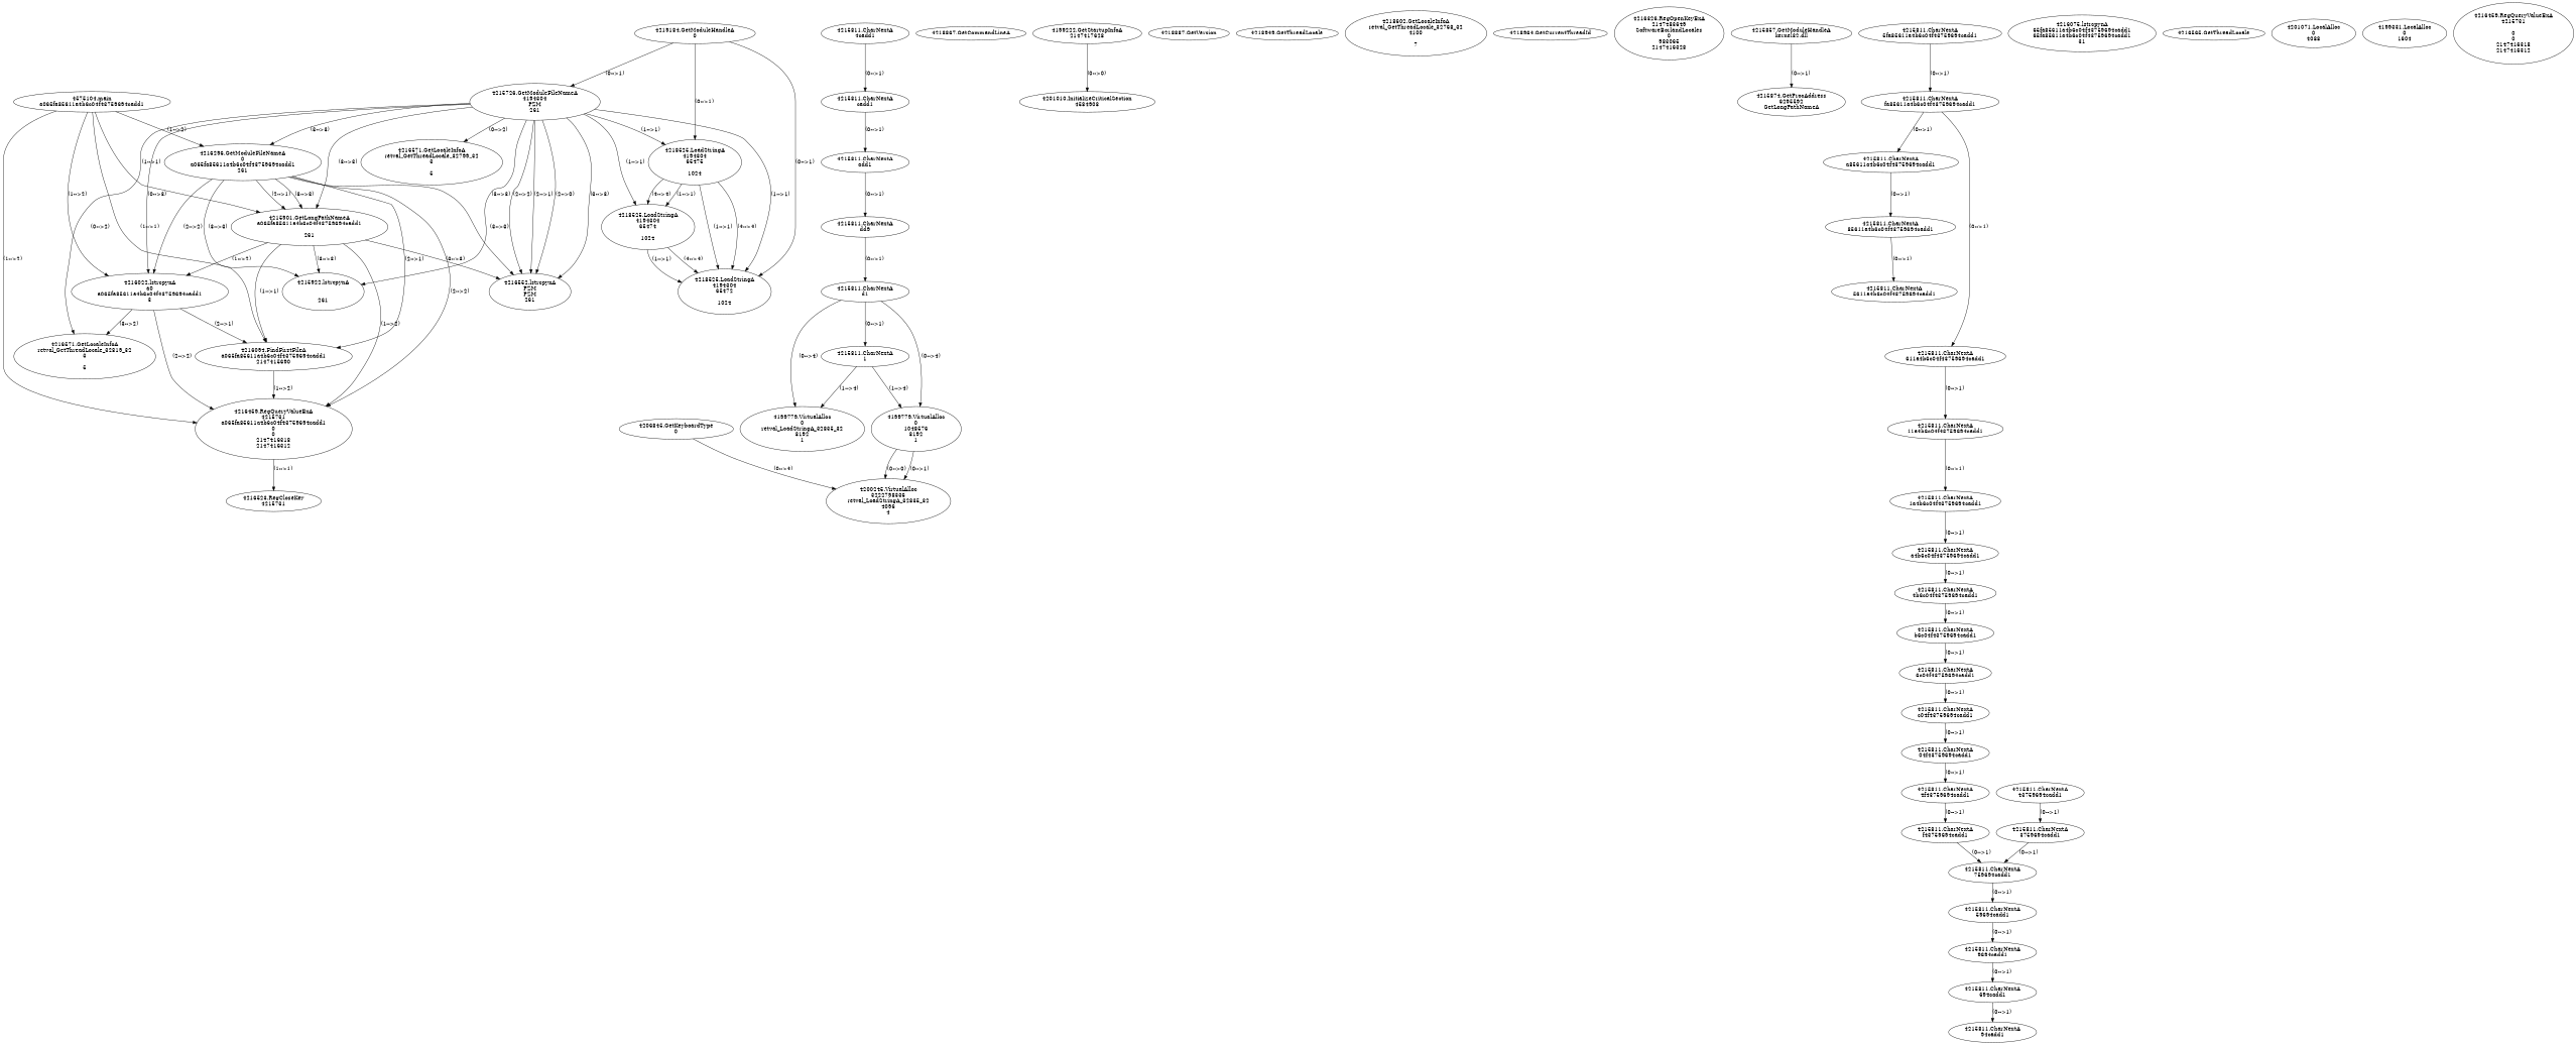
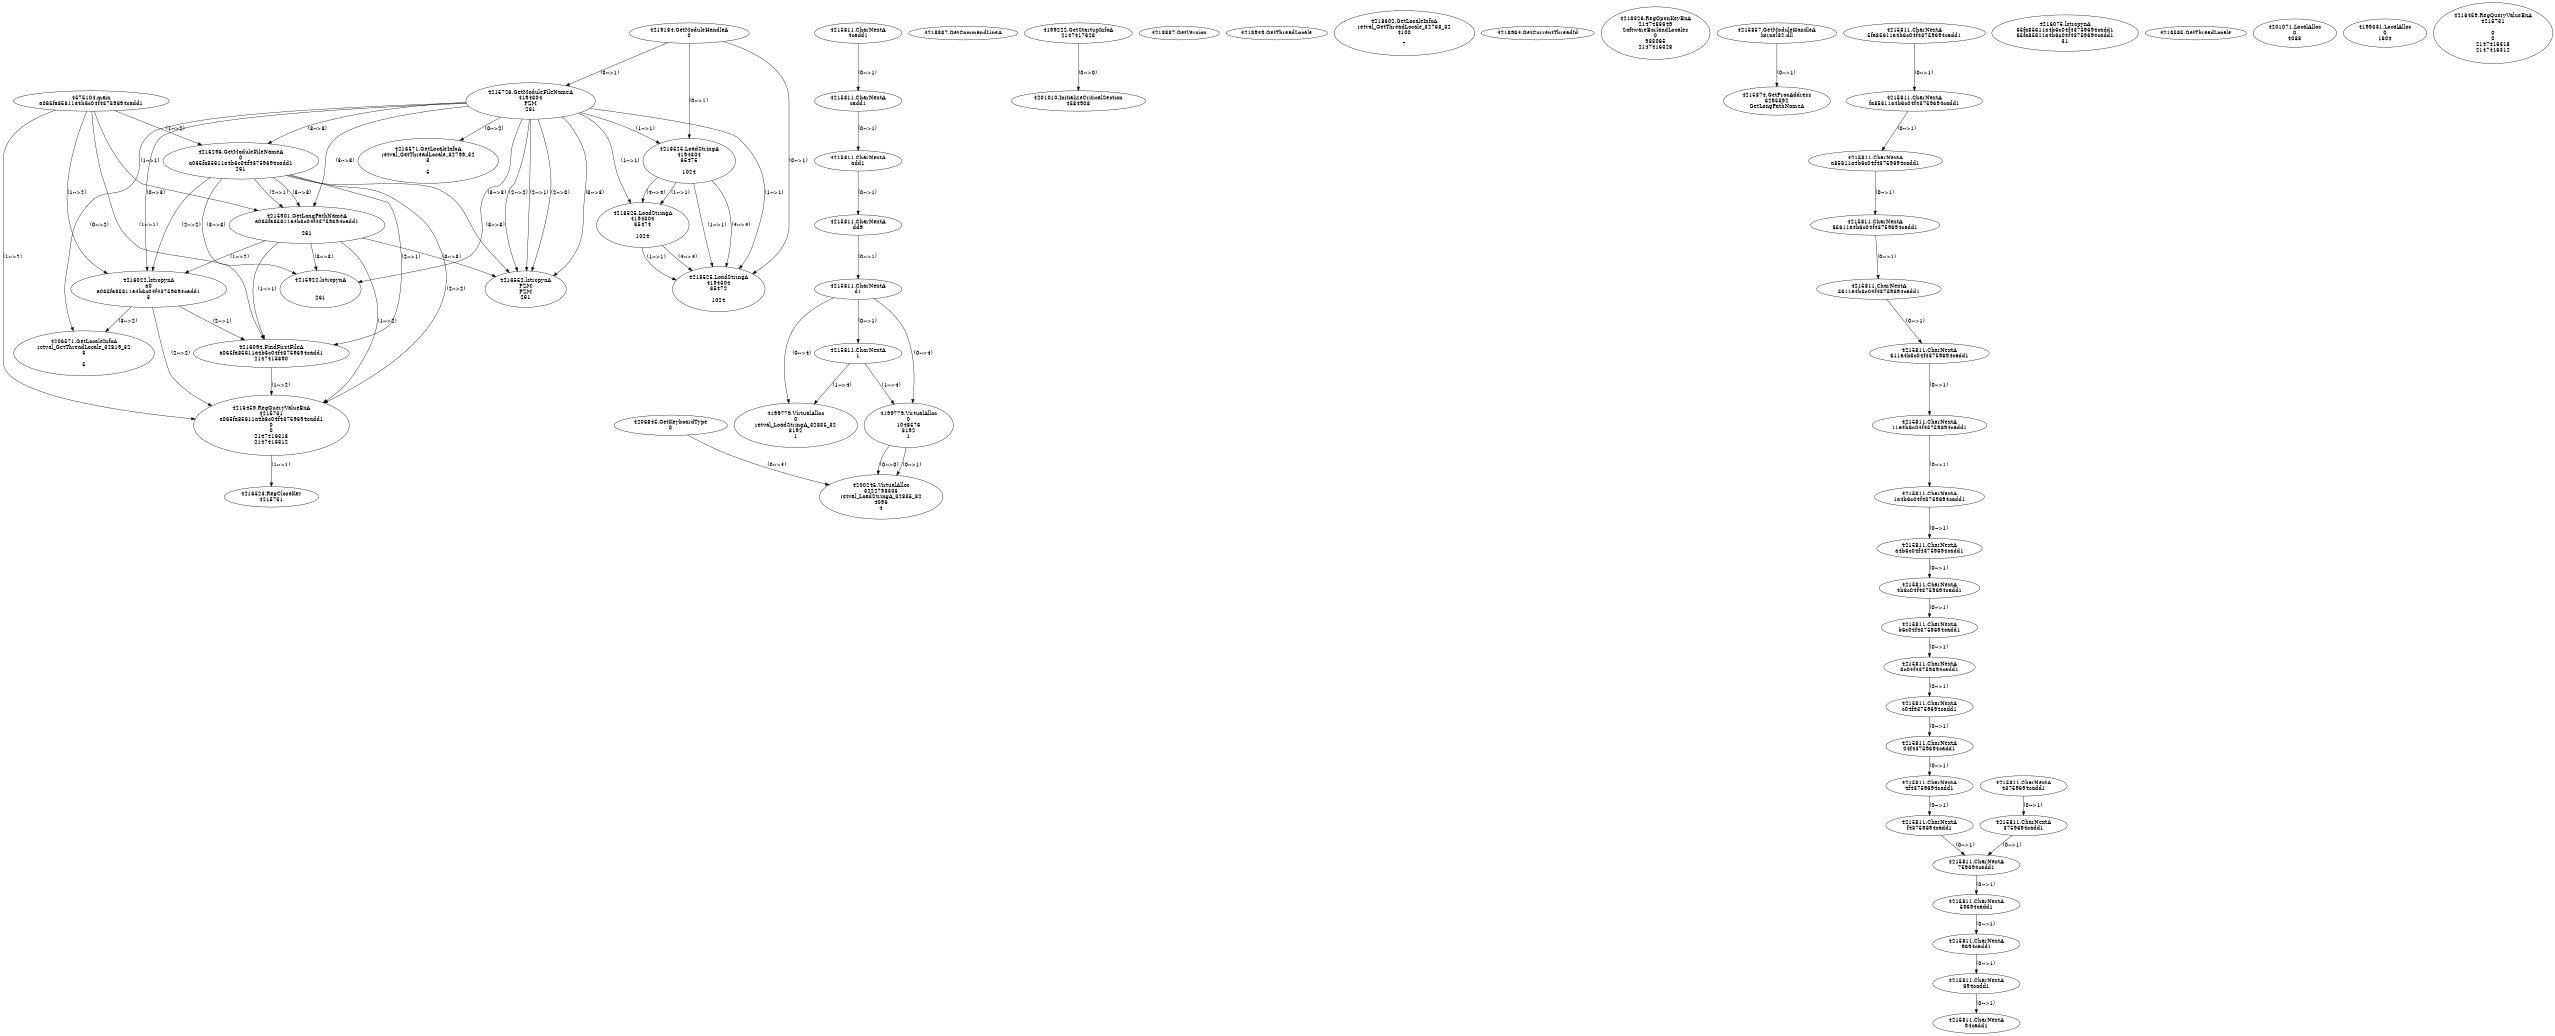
  digraph {
    n1 [label="4575104.main\na065fa85611a4b6c04f43759694cadd1"]
    n2 [label="4216296.GetModuleFileNameA\n0\na065fa85611a4b6c04f43759694cadd1\n261"]
    n3 [label="4215901.GetLongPathNameA\na065fa85611a4b6c04f43759694cadd1\n\n261"]
    n4 [label="4216022.lstrcpynA\na0\na065fa85611a4b6c04f43759694cadd1\n3"]
    n5 [label="4216094.FindFirstFileA\na065fa85611a4b6c04f43759694cadd1\n2147415690"]
    n6 [label="4216459.RegQueryValueExA\n4215731\na065fa85611a4b6c04f43759694cadd1\n0\n0\n2147416318\n2147416312"]
    n7 [label="4216552.lstrcpynA\nPZM\nPZM\n261"]
    n8 [label="4215922.lstrcpynA\n\n\n261"]
-   n9 [label="4216571.GetLocaleInfoA\nretval_GetThreadLocale_32819_32\n3\n\n5"]
+   n9 [label="4206571.GetLocaleInfoA\nretval_GetThreadLocale_32819_32\n3\n\n5"]
    n10 [label="4216523.RegCloseKey\n4215731"]
    n11 [label="4219184.GetModuleHandleA\n0"]
    n12 [label="4215726.GetModuleFileNameA\n4194304\nPZM\n261"]
    n13 [label="4218525.LoadStringA\n4194304\n65475\n\n1024"]
    n14 [label="4218525.LoadStringA\n4194304\n65472\n\n1024"]
    n15 [label="4218525.LoadStringA\n4194304\n65474\n\n1024"]
    n16 [label="4216571.GetLocaleInfoA\nretval_GetThreadLocale_32799_32\n3\n\n5"]
    n17 [label="4206845.GetKeyboardType\n0"]
    n18 [label="4200245.VirtualAlloc\n3222798336\nretval_LoadStringA_32835_32\n4096\n4"]
    n19 [label="4218867.GetCommandLineA\n"]
    n20 [label="4199222.GetStartupInfoA\n2147417628"]
    n21 [label="4201010.InitializeCriticalSection\n4584908"]
    n22 [label="4218887.GetVersion\n"]
    n23 [label="4218949.GetThreadLocale\n"]
    n24 [label="4218602.GetLocaleInfoA\nretval_GetThreadLocale_32768_32\n4100\n\n7"]
    n25 [label="4218964.GetCurrentThreadId\n"]
    n26 [label="4216326.RegOpenKeyExA\n2147483649\nSoftware\Borland\Locales\n0\n983065\n2147416328"]
    n27 [label="4215857.GetModuleHandleA\nkernel32.dll"]
    n28 [label="4215874.GetProcAddress\n6295592\nGetLongPathNameA"]
    n29 [label="4215811.CharNextA\n5fa85611a4b6c04f43759694cadd1"]
    n30 [label="4215811.CharNextA\nfa85611a4b6c04f43759694cadd1"]
    n31 [label="4215811.CharNextA\na85611a4b6c04f43759694cadd1"]
    n32 [label="4215811.CharNextA\n85611a4b6c04f43759694cadd1"]
    n33 [label="4215811.CharNextA\n5611a4b6c04f43759694cadd1"]
    n34 [label="4215811.CharNextA\n611a4b6c04f43759694cadd1"]
    n35 [label="4215811.CharNextA\n11a4b6c04f43759694cadd1"]
    n36 [label="4215811.CharNextA\n1a4b6c04f43759694cadd1"]
    n37 [label="4215811.CharNextA\na4b6c04f43759694cadd1"]
    n38 [label="4215811.CharNextA\n4b6c04f43759694cadd1"]
    n39 [label="4215811.CharNextA\nb6c04f43759694cadd1"]
    n40 [label="4215811.CharNextA\n6c04f43759694cadd1"]
    n41 [label="4215811.CharNextA\nc04f43759694cadd1"]
    n42 [label="4215811.CharNextA\n04f43759694cadd1"]
    n43 [label="4215811.CharNextA\n4f43759694cadd1"]
    n44 [label="4215811.CharNextA\nf43759694cadd1"]
    n45 [label="4215811.CharNextA\n759694cadd1"]
    n46 [label="4215811.CharNextA\n43759694cadd1"]
    n47 [label="4215811.CharNextA\n3759694cadd1"]
    n48 [label="4215811.CharNextA\n59694cadd1"]
    n49 [label="4215811.CharNextA\n9694cadd1"]
    n50 [label="4215811.CharNextA\n694cadd1"]
    n51 [label="4215811.CharNextA\n94cadd1"]
    n52 [label="4215811.CharNextA\n4cadd1"]
    n53 [label="4215811.CharNextA\ncadd1"]
    n54 [label="4215811.CharNextA\nadd1"]
    n55 [label="4215811.CharNextA\ndd9"]
    n56 [label="4215811.CharNextA\nd1"]
    n57 [label="4215811.CharNextA\n1"]
    n58 [label="4199779.VirtualAlloc\n0\nretval_LoadStringA_32835_32\n8192\n1"]
    n59 [label="4199779.VirtualAlloc\n0\n1048576\n8192\n1"]
    n60 [label="4216075.lstrcpynA\n65fa85611a4b6c04f43759694cadd1\n65fa85611a4b6c04f43759694cadd1\n31"]
    n61 [label="4216565.GetThreadLocale\n"]
    n62 [label="4201071.LocalAlloc\n0\n4088"]
    n63 [label="4199331.LocalAlloc\n0\n1604"]
    n64 [label="4216459.RegQueryValueExA\n4215731\n\n0\n0\n2147416318\n2147416312"]
    n1 -> n2 [label="(1-->2)"]
    n1 -> n3 [label="(1-->1)"]
    n1 -> n4 [label="(1-->2)"]
    n1 -> n5 [label="(1-->1)"]
    n1 -> n6 [label="(1-->2)"]
    n2 -> n3 [label="(2-->1)"]
    n2 -> n3 [label="(3-->3)"]
    n2 -> n4 [label="(2-->2)"]
    n2 -> n5 [label="(2-->1)"]
    n2 -> n6 [label="(2-->2)"]
    n2 -> n7 [label="(3-->3)"]
    n2 -> n8 [label="(3-->3)"]
    n3 -> n4 [label="(1-->2)"]
    n3 -> n5 [label="(1-->1)"]
    n3 -> n6 [label="(1-->2)"]
    n3 -> n7 [label="(3-->3)"]
    n3 -> n8 [label="(3-->3)"]
    n4 -> n5 [label="(2-->1)"]
    n4 -> n6 [label="(2-->2)"]
    n4 -> n9 [label="(3-->2)"]
    n5 -> n6 [label="(1-->2)"]
    n6 -> n10 [label="(1-->1)"]
    n11 -> n12 [label="(0-->1)"]
    n11 -> n13 [label="(0-->1)"]
    n11 -> n14 [label="(0-->1)"]
    n12 -> n2 [label="(3-->3)"]
    n12 -> n3 [label="(3-->3)"]
    n12 -> n4 [label="(0-->3)"]
    n12 -> n7 [label="(2-->1)"]
    n12 -> n7 [label="(2-->2)"]
    n12 -> n7 [label="(3-->3)"]
    n12 -> n7 [label="(2-->0)"]
    n12 -> n8 [label="(3-->3)"]
    n12 -> n9 [label="(0-->2)"]
    n12 -> n13 [label="(1-->1)"]
    n12 -> n14 [label="(1-->1)"]
    n12 -> n15 [label="(1-->1)"]
    n12 -> n16 [label="(0-->2)"]
    n13 -> n14 [label="(1-->1)"]
    n13 -> n14 [label="(4-->4)"]
    n13 -> n15 [label="(1-->1)"]
    n13 -> n15 [label="(4-->4)"]
    n15 -> n14 [label="(1-->1)"]
    n15 -> n14 [label="(4-->4)"]
    n17 -> n18 [label="(0-->4)"]
    n20 -> n21 [label="(0-->0)"]
    n27 -> n28 [label="(0-->1)"]
    n29 -> n30 [label="(0-->1)"]
    n30 -> n31 [label="(0-->1)"]
    n31 -> n32 [label="(0-->1)"]
    n32 -> n33 [label="(0-->1)"]
-   n30 -> n34 [label="(0-->1)"]
+   n33 -> n34 [label="(0-->1)"]
    n34 -> n35 [label="(0-->1)"]
    n35 -> n36 [label="(0-->1)"]
    n36 -> n37 [label="(0-->1)"]
    n37 -> n38 [label="(0-->1)"]
    n38 -> n39 [label="(0-->1)"]
    n39 -> n40 [label="(0-->1)"]
    n40 -> n41 [label="(0-->1)"]
    n41 -> n42 [label="(0-->1)"]
    n42 -> n43 [label="(0-->1)"]
    n43 -> n44 [label="(0-->1)"]
    n44 -> n45 [label="(0-->1)"]
    n45 -> n48 [label="(0-->1)"]
    n46 -> n47 [label="(0-->1)"]
    n47 -> n45 [label="(0-->1)"]
    n48 -> n49 [label="(0-->1)"]
    n49 -> n50 [label="(0-->1)"]
    n50 -> n51 [label="(0-->1)"]
    n52 -> n53 [label="(0-->1)"]
    n53 -> n54 [label="(0-->1)"]
    n54 -> n55 [label="(0-->1)"]
    n55 -> n56 [label="(0-->1)"]
    n56 -> n57 [label="(0-->1)"]
    n56 -> n58 [label="(0-->4)"]
    n56 -> n59 [label="(0-->4)"]
    n57 -> n58 [label="(1-->4)"]
    n57 -> n59 [label="(1-->4)"]
    n59 -> n18 [label="(0-->1)"]
    n59 -> n18 [label="(0-->0)"]
  }
